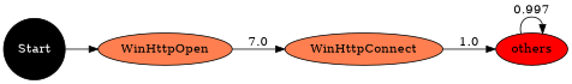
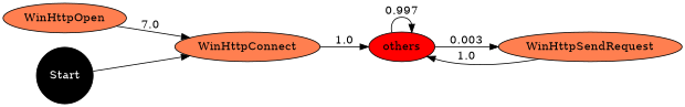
  digraph {
    rankdir=LR
    node [fillcolor=coral style=filled]
    n1 [label=WinHttpOpen]
    n2 [label=WinHttpConnect]
    n3 [fillcolor=red label=others]
+   n4 [label=WinHttpSendRequest]
    Start [fillcolor=black fontcolor=white shape=circle]
    n1 -> n2 [label=7.0]
    n2 -> n3 [label=1.0]
    n3 -> n3 [label=0.997]
-   Start -> n1
+   n3 -> n4 [label=0.003]
+   n4 -> n3 [label=1.0]
+   Start -> n2
  }
